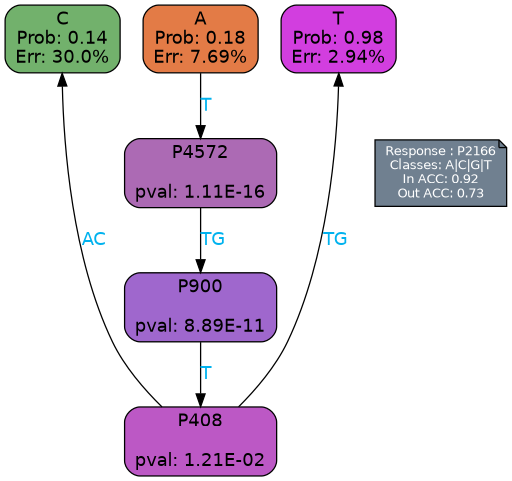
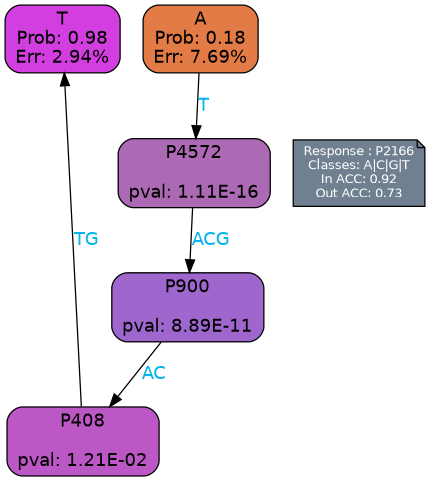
  digraph {
    ranksep=equally
    splines=polylines
    node [color=black fontname=helvetica shape=box style="filled, rounded"]
    edge [fontcolor=deepskyblue2 fontname=helvetica]
-   n1 [fillcolor="#72b16c" label="C\nProb: 0.14\nErr: 30.0%"]
    n2 [fillcolor="#d23edf" label="T\nProb: 0.98\nErr: 2.94%"]
    n3 [fillcolor="#e37b46" label="A\nProb: 0.18\nErr: 7.69%"]
    n4 [align=left fillcolor=slategray fontcolor=white fontsize=10 label="Response : P2166\nClasses: A|C|G|T\nIn ACC: 0.92\nOut ACC: 0.73\n" shape=note style=filled]
    n5 [fillcolor="#ac6ab4" label="P4572\n\npval: 1.11E-16"]
    n6 [fillcolor="#9f67cd" label="P900\n\npval: 8.89E-11"]
    n7 [fillcolor="#bc58c5" label="P408\n\npval: 1.21E-02"]
    subgraph sub_1 {
      rank=same
-     n1
      n2
      n3
    }
    subgraph sub_2 {
      rank=same
      n4
      n5
    }
    n3 -> n5 [label=T]
-   n5 -> n6 [label=TG]
-   n6 -> n7 [label=T]
-   n7 -> n1 [label=AC]
+   n5 -> n6 [label=ACG]
+   n6 -> n7 [label=AC]
    n7 -> n2 [label=TG]
  }
